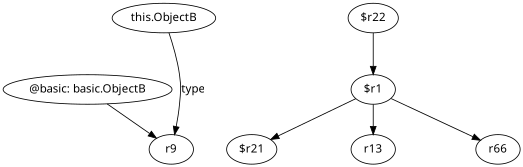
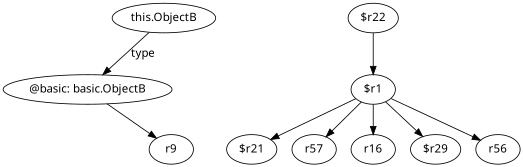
  digraph {
    fontname="Noto Sans"
    node [fontname="Noto Sans"]
    edge [fontname="Noto Sans"]
    n1 [label="@basic: basic.ObjectB"]
    n2 [label=r9]
    n3 [label="$r1"]
    n4 [label="$r21"]
-   n6 [label=r13]
-   n8 [label=r66]
+   n5 [label=r57]
+   n6 [label=r16]
+   n7 [label="$r29"]
+   n8 [label=r56]
    n9 [label="$r22"]
    n10 [label="this.ObjectB"]
    n1 -> n2
    n3 -> n4
+   n3 -> n5
    n3 -> n6
+   n3 -> n7
    n3 -> n8
    n9 -> n3
-   n10 -> n2 [label=type]
+   n10 -> n1 [label=type]
  }
